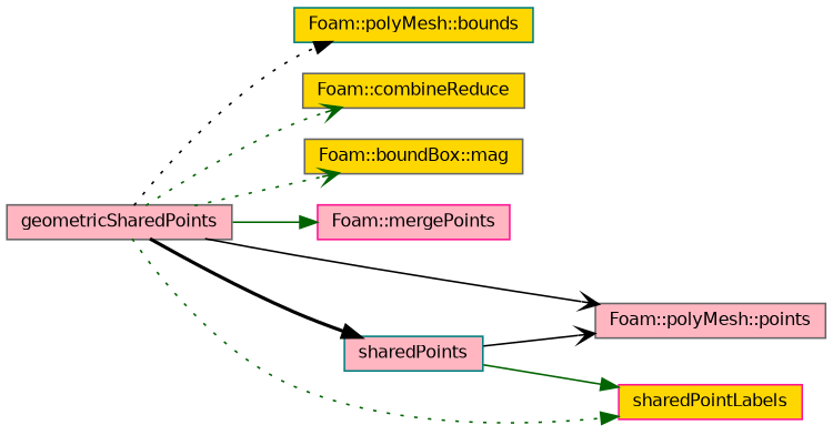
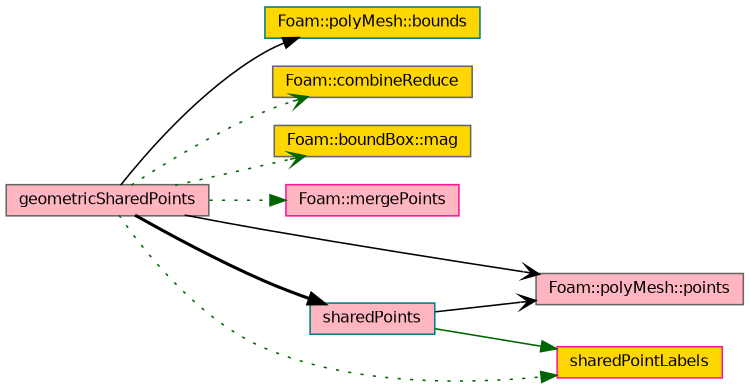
  digraph {
    rankdir=LR
    node [color=gray40 fillcolor=lightpink fontname=Helvetica fontsize=10 shape=record style=filled]
    edge [arrowhead=normal color=darkgreen fontname=Helvetica fontsize=10 labelfontname=Helvetica labelfontsize=10 style=dotted]
    n1 [fontcolor=black height=0.2 label=geometricSharedPoints width=0.4]
    n2 [color=teal fillcolor=gold height=0.2 label="Foam::polyMesh::bounds" width=0.4]
    n3 [fillcolor=gold height=0.2 label="Foam::combineReduce" width=0.4]
    n4 [fillcolor=gold height=0.2 label="Foam::boundBox::mag" width=0.4]
    n5 [color=deeppink height=0.2 label="Foam::mergePoints" width=0.4]
    n6 [height=0.2 label="Foam::polyMesh::points" width=0.4]
    n7 [color=deeppink fillcolor=gold height=0.2 label=sharedPointLabels width=0.4]
    n8 [color=teal height=0.2 label=sharedPoints width=0.4]
-   n1 -> n2 [color=black]
+   n1 -> n2 [color=black style=solid]
    n1 -> n3 [arrowhead=vee]
    n1 -> n4 [arrowhead=vee]
-   n1 -> n5 [style=solid]
+   n1 -> n5
    n1 -> n6 [arrowhead=vee color=black style=solid]
    n1 -> n7
    n1 -> n8 [color=black style=bold]
    n8 -> n6 [arrowhead=vee color=black style=solid]
    n8 -> n7 [style=solid]
  }
